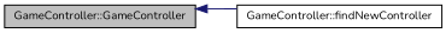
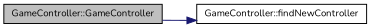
  digraph {
    rankdir=LR
    fontname=Nunito
    node [color=black fontname=Nunito fontsize=10 shape=record style=filled]
    n1 [fillcolor=grey75 fontcolor=black height=0.2 label="GameController::GameController" width=0.4]
    n2 [fillcolor=white height=0.2 label="GameController::findNewController" width=0.4]
-   n2 -> n1 [color=midnightblue fontname=Nunito fontsize=10 labelfontname=FreeSans labelfontsize=10 style=solid]
+   n1 -> n2 [color=midnightblue fontname=Nunito fontsize=10 labelfontname=FreeSans labelfontsize=10 style=solid]
  }
